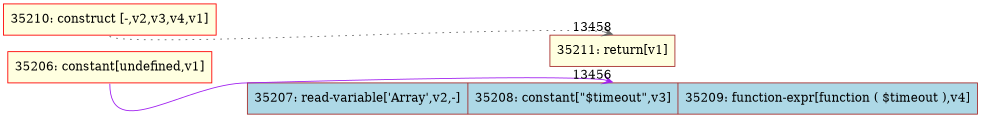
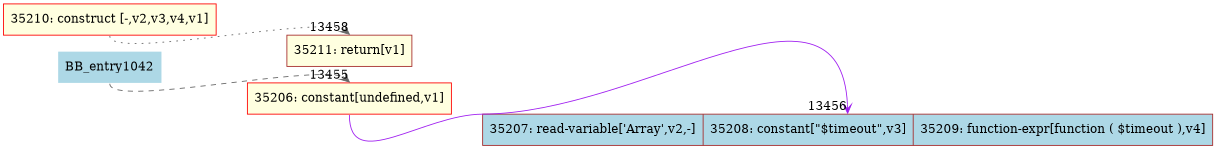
  digraph {
    rankdir=LR
    node [color=brown fillcolor=lightyellow shape=record style=filled]
    edge [arrowhead=vee color=gray40 headport=n tailport=s]
+   BB_entry1042 [fillcolor=lightblue shape=none]
    n2 [color=red label="{35206: constant[undefined,v1]}"]
    n3 [fillcolor=lightblue label="{35207: read-variable['Array',v2,-]|35208: constant[\"$timeout\",v3]|35209: function-expr[function ( $timeout ),v4]}"]
    n4 [color=red label="{35210: construct [-,v2,v3,v4,v1]}"]
    n5 [label="{35211: return[v1]}"]
+   BB_entry1042 -> n2 [headlabel="    13455" style=dashed]
    n2 -> n3 [color=purple headlabel="      13456" style=solid]
    n4 -> n5 [headlabel="      13458" style=dotted]
  }
